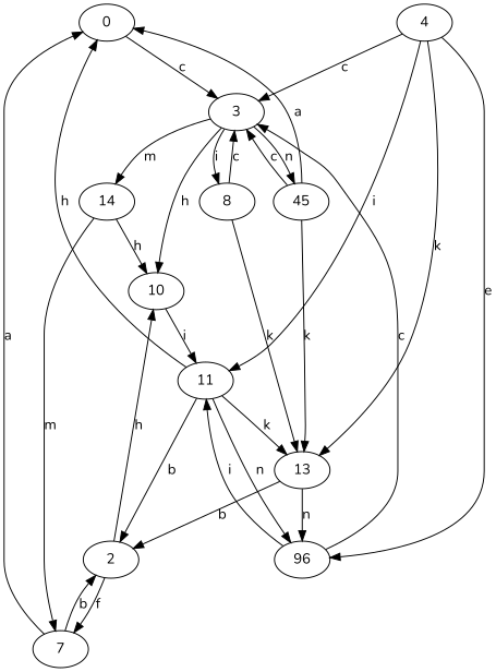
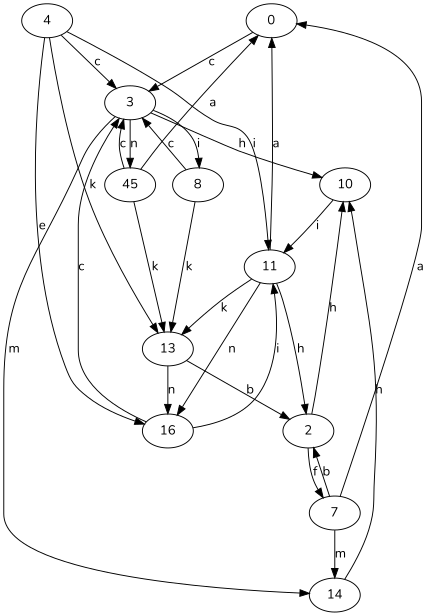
  strict digraph {
    fontname=Nunito
    node [fontname=Nunito]
    edge [fontname=Nunito]
    0
    3
    10
    8
    14
    n6 [label=45]
    2
    7
    11
    13
    4
-   16 [label=96]
+   16
    0 -> 3 [label=c]
    3 -> 10 [label=h]
    3 -> 8 [label=i]
    3 -> 14 [label=m]
    3 -> n6 [label=n]
    10 -> 11 [label=i]
    8 -> 3 [label=c]
    8 -> 13 [label=k]
    14 -> 10 [label=h]
    n6 -> 0 [label=a]
    n6 -> 3 [label=c]
    n6 -> 13 [label=k]
    2 -> 10 [label=h]
    2 -> 7 [label=f]
    7 -> 0 [label=a]
-   14 -> 7 [label=m]
+   7 -> 14 [label=m]
    7 -> 2 [label=b]
-   11 -> 0 [label=h]
-   11 -> 2 [label=b]
+   11 -> 0 [label=a]
+   11 -> 2 [label=h]
    11 -> 13 [label=k]
    11 -> 16 [label=n]
    13 -> 2 [label=b]
    13 -> 16 [label=n]
    4 -> 3 [label=c]
    4 -> 11 [label=i]
    4 -> 13 [label=k]
    4 -> 16 [label=e]
    16 -> 3 [label=c]
    16 -> 11 [label=i]
  }
